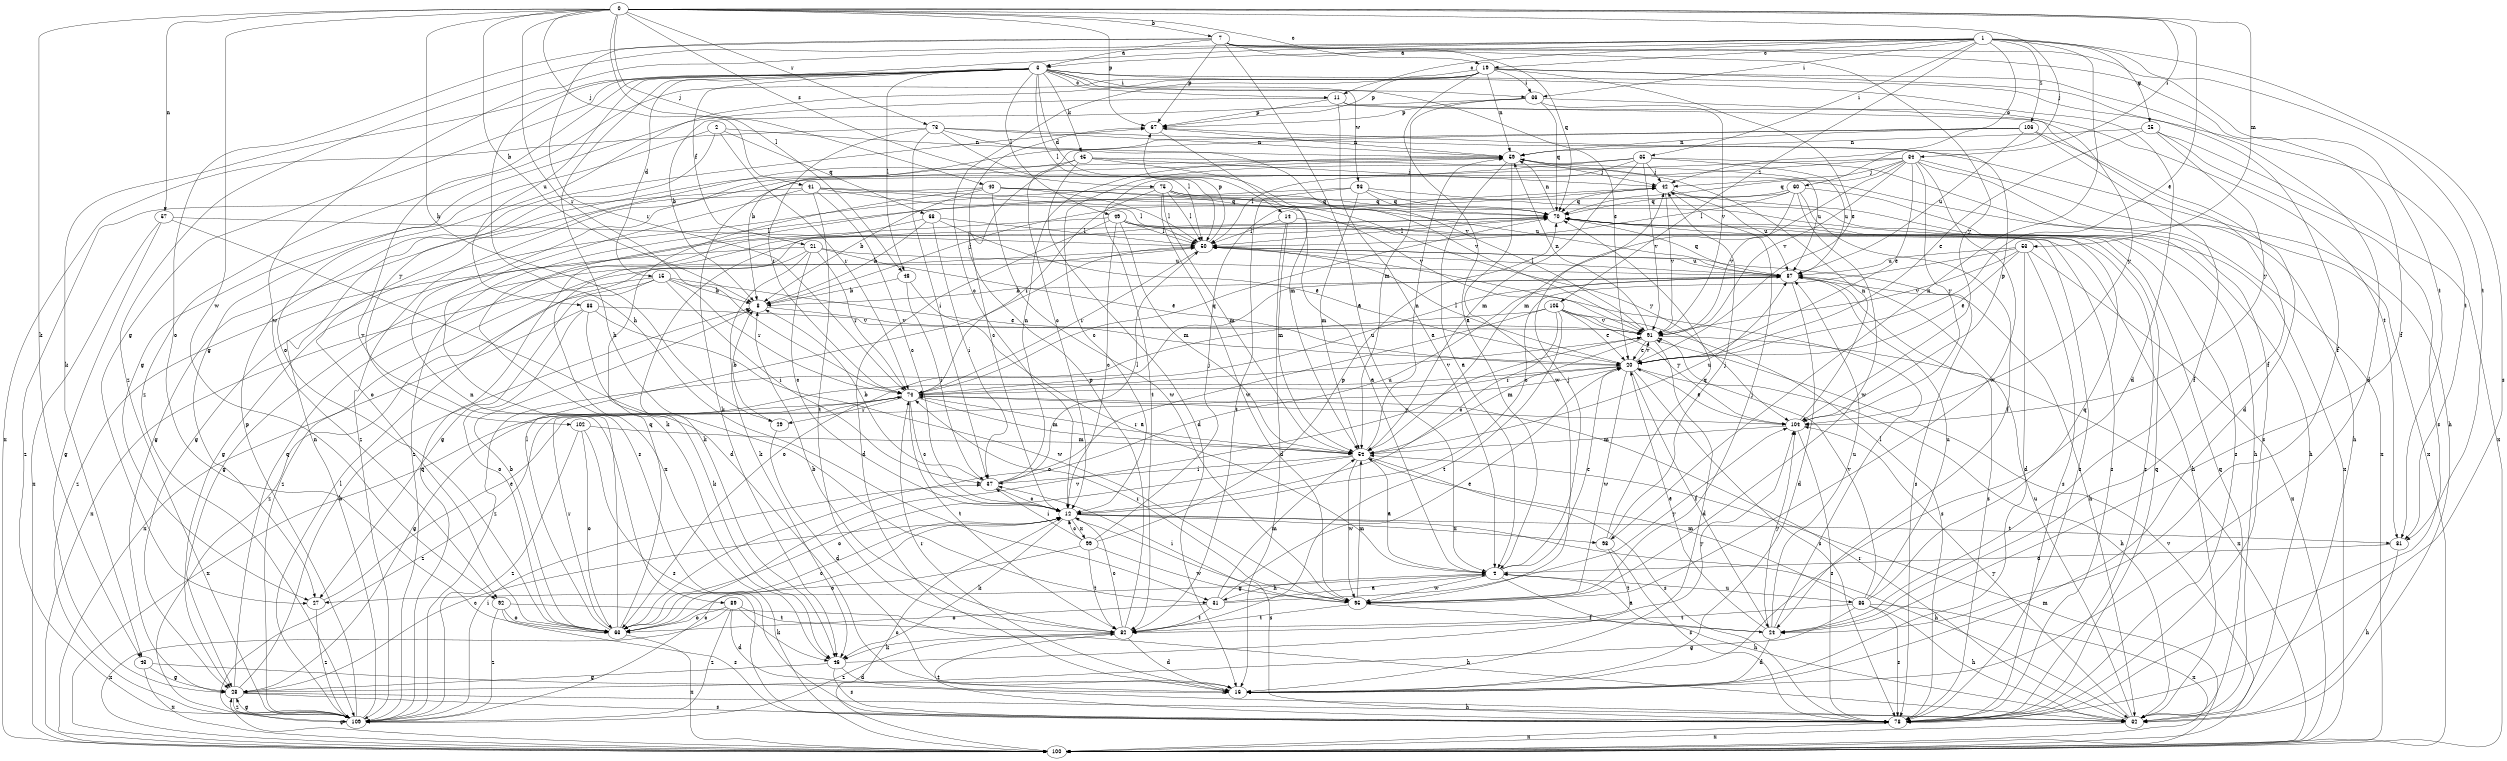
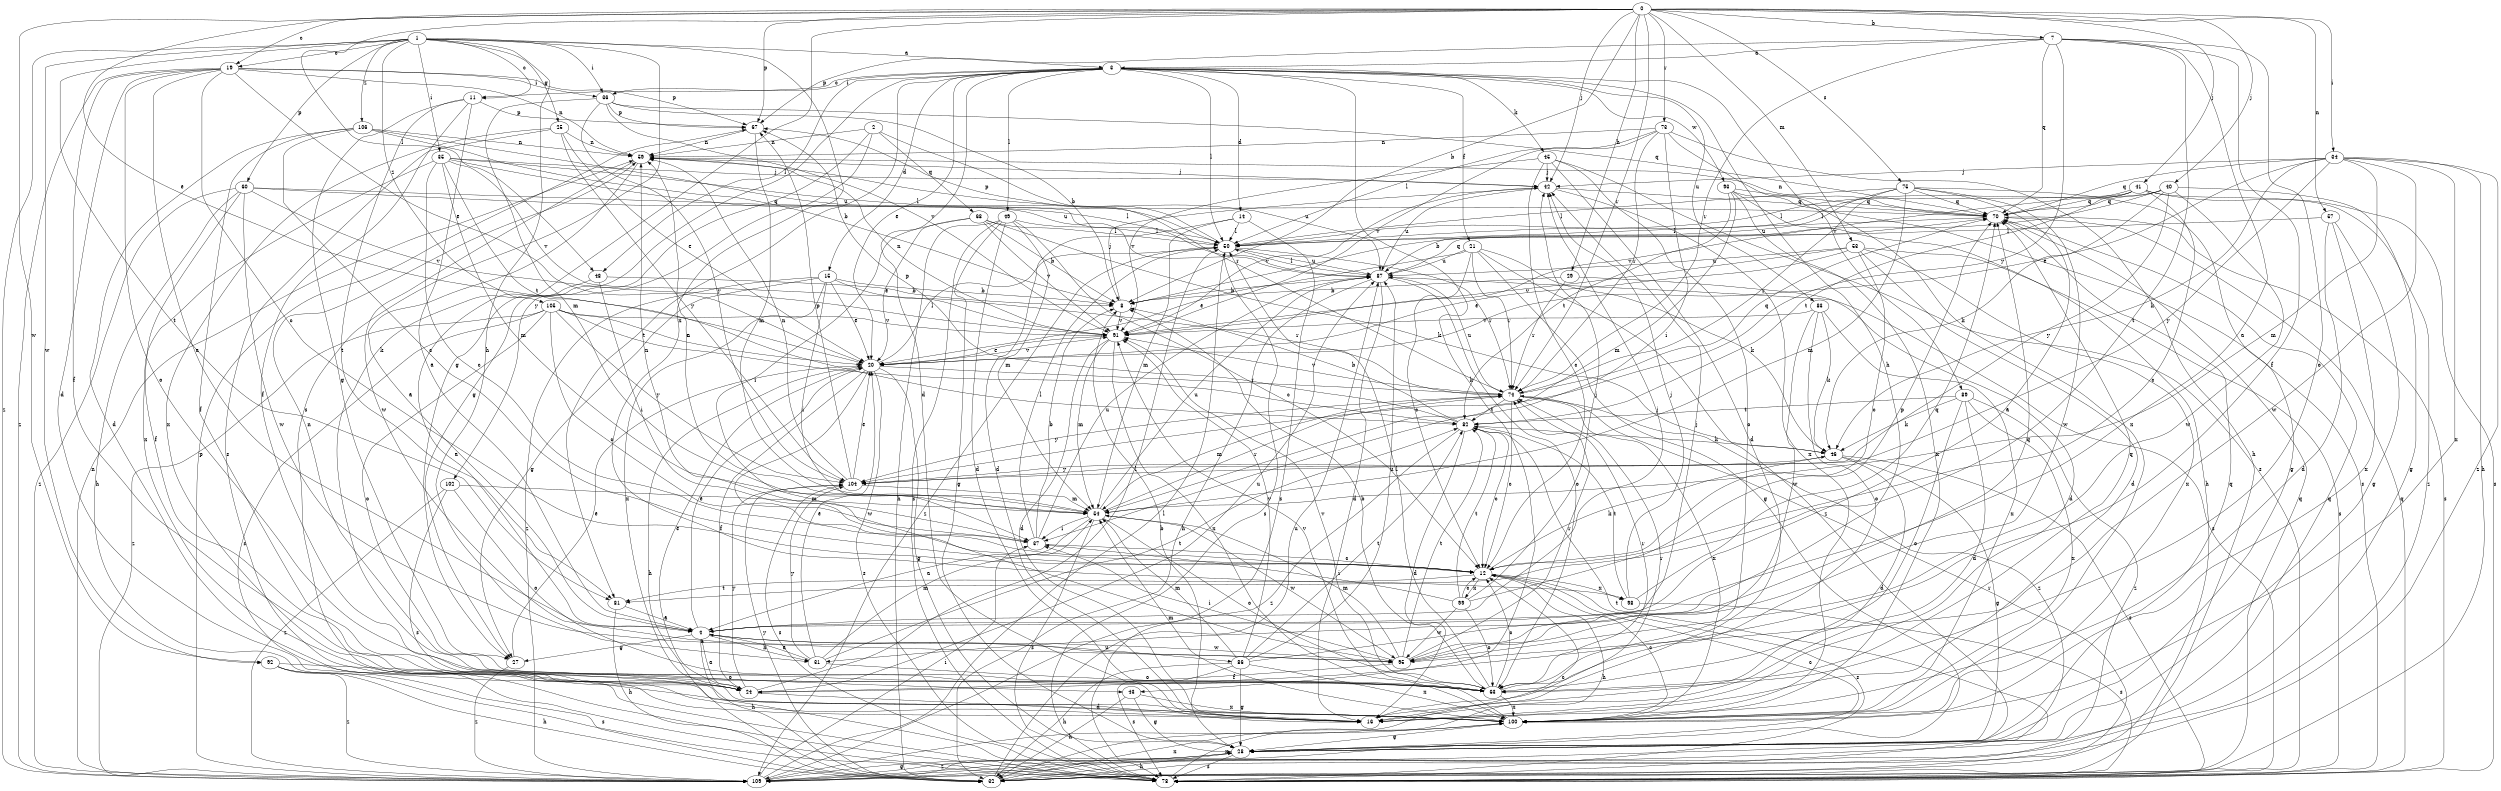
  strict digraph {
    0
    7
    8
    n4 [label=19]
    20
    29
    34
    40
    41
    42
    43
    48
    53
    57
    67
    73
    74
    75
    92
    3
    81
    4
    24
    63
    70
    104
    91
    36
    109
    59
    16
    12
    78
    50
    32
    95
    28
    46
    54
    100
    82
    87
    37
    1
    11
    25
    31
    35
    60
    98
    105
    106
    27
    14
    15
    21
    45
    49
    83
    89
    93
    2
    68
    102
    86
    99
    0 -> 7 [label=b]
    0 -> 8 [label=b]
    0 -> n4 [label=c]
    0 -> 20 [label=e]
    0 -> 29 [label=h]
    0 -> 34 [label=i]
    0 -> 40 [label=j]
    0 -> 41 [label=j]
    0 -> 42 [label=j]
    0 -> 43 [label=k]
    0 -> 48 [label=l]
    0 -> 53 [label=m]
    0 -> 57 [label=n]
    0 -> 67 [label=p]
    0 -> 73 [label=r]
    0 -> 74 [label=r]
    0 -> 75 [label=s]
    0 -> 92 [label=w]
    7 -> 67 [label=p]
    7 -> 74 [label=r]
    7 -> 3 [label=a]
    7 -> 81 [label=t]
    7 -> 4 [label=a]
    7 -> 24 [label=f]
    7 -> 63 [label=o]
    7 -> 70 [label=q]
    7 -> 104 [label=y]
    8 -> 42 [label=j]
    8 -> 91 [label=v]
    n4 -> 20 [label=e]
    n4 -> 67 [label=p]
    n4 -> 4 [label=a]
    n4 -> 24 [label=f]
    n4 -> 63 [label=o]
    n4 -> 36 [label=i]
    n4 -> 109 [label=z]
    n4 -> 59 [label=n]
    n4 -> 16 [label=d]
    n4 -> 12 [label=c]
    20 -> 74 [label=r]
    20 -> 24 [label=f]
    20 -> 91 [label=v]
    20 -> 78 [label=s]
    20 -> 50 [label=l]
    20 -> 32 [label=h]
    20 -> 95 [label=w]
    20 -> 28 [label=g]
    29 -> 8 [label=b]
-   74 -> 29 [label=r]
+   29 -> 74 [label=r]
    29 -> 16 [label=d]
    34 -> 20 [label=e]
    34 -> 42 [label=j]
    34 -> 70 [label=q]
    34 -> 104 [label=y]
-   34 -> 91 [label=v]
+   68 -> 91 [label=v]
    34 -> 109 [label=z]
    34 -> 32 [label=h]
    34 -> 95 [label=w]
    34 -> 46 [label=k]
    34 -> 54 [label=m]
    34 -> 100 [label=x]
    40 -> 8 [label=b]
    40 -> 70 [label=q]
    40 -> 104 [label=y]
    40 -> 50 [label=l]
    40 -> 95 [label=w]
    40 -> 28 [label=g]
    40 -> 46 [label=k]
    41 -> 70 [label=q]
    41 -> 91 [label=v]
    41 -> 109 [label=z]
    41 -> 12 [label=c]
    41 -> 78 [label=s]
    41 -> 50 [label=l]
    41 -> 82 [label=t]
    42 -> 70 [label=q]
    42 -> 91 [label=v]
    42 -> 100 [label=x]
    42 -> 87 [label=u]
    43 -> 32 [label=h]
    43 -> 28 [label=g]
    43 -> 100 [label=x]
    48 -> 8 [label=b]
    48 -> 4 [label=a]
    48 -> 37 [label=i]
    53 -> 20 [label=e]
    53 -> 91 [label=v]
    53 -> 16 [label=d]
    53 -> 12 [label=c]
    53 -> 78 [label=s]
    53 -> 100 [label=x]
    53 -> 87 [label=u]
    57 -> 16 [label=d]
    57 -> 50 [label=l]
    57 -> 28 [label=g]
    57 -> 100 [label=x]
    67 -> 59 [label=n]
    67 -> 54 [label=m]
    73 -> 74 [label=r]
    73 -> 91 [label=v]
    73 -> 59 [label=n]
    73 -> 50 [label=l]
    73 -> 32 [label=h]
    73 -> 100 [label=x]
    73 -> 37 [label=i]
    74 -> 70 [label=q]
    74 -> 104 [label=y]
    74 -> 91 [label=v]
    74 -> 109 [label=z]
    74 -> 12 [label=c]
    74 -> 54 [label=m]
    74 -> 100 [label=x]
    74 -> 82 [label=t]
    74 -> 87 [label=u]
    75 -> 74 [label=r]
    75 -> 4 [label=a]
    75 -> 70 [label=q]
    75 -> 50 [label=l]
    75 -> 95 [label=w]
    75 -> 28 [label=g]
    75 -> 54 [label=m]
    75 -> 87 [label=u]
    92 -> 63 [label=o]
    92 -> 109 [label=z]
    92 -> 78 [label=s]
    92 -> 32 [label=h]
    3 -> 20 [label=e]
    3 -> 43 [label=k]
    3 -> 48 [label=l]
    3 -> 81 [label=t]
    3 -> 36 [label=i]
    3 -> 16 [label=d]
    3 -> 50 [label=l]
    3 -> 11 [label=c]
    3 -> 31 [label=h]
    3 -> 27 [label=g]
    3 -> 14 [label=d]
    3 -> 15 [label=d]
    3 -> 21 [label=f]
    3 -> 45 [label=k]
    3 -> 49 [label=l]
    3 -> 83 [label=u]
    3 -> 89 [label=v]
    3 -> 93 [label=w]
    81 -> 4 [label=a]
    81 -> 32 [label=h]
    4 -> 20 [label=e]
    4 -> 42 [label=j]
    4 -> 32 [label=h]
    4 -> 95 [label=w]
    4 -> 31 [label=h]
    4 -> 27 [label=g]
    4 -> 86 [label=u]
    24 -> 20 [label=e]
    24 -> 4 [label=a]
    24 -> 104 [label=y]
    24 -> 16 [label=d]
    24 -> 50 [label=l]
    24 -> 87 [label=u]
    63 -> 8 [label=b]
    63 -> 74 [label=r]
    63 -> 70 [label=q]
    63 -> 91 [label=v]
    63 -> 59 [label=n]
    63 -> 12 [label=c]
    63 -> 50 [label=l]
    63 -> 100 [label=x]
    70 -> 59 [label=n]
    70 -> 78 [label=s]
    70 -> 50 [label=l]
    104 -> 20 [label=e]
    104 -> 67 [label=p]
    104 -> 59 [label=n]
    104 -> 78 [label=s]
    104 -> 54 [label=m]
    91 -> 20 [label=e]
    91 -> 59 [label=n]
    91 -> 16 [label=d]
    91 -> 54 [label=m]
    91 -> 100 [label=x]
    36 -> 8 [label=b]
    36 -> 67 [label=p]
    36 -> 70 [label=q]
    36 -> 104 [label=y]
    36 -> 91 [label=v]
    36 -> 54 [label=m]
    109 -> 67 [label=p]
    109 -> 70 [label=q]
    109 -> 59 [label=n]
    109 -> 12 [label=c]
    109 -> 50 [label=l]
    109 -> 28 [label=g]
    109 -> 37 [label=i]
    59 -> 42 [label=j]
    59 -> 4 [label=a]
    59 -> 95 [label=w]
    59 -> 87 [label=u]
    16 -> 74 [label=r]
    12 -> 81 [label=t]
    12 -> 78 [label=s]
    12 -> 32 [label=h]
    12 -> 46 [label=k]
    12 -> 98 [label=x]
    12 -> 99 [label=x]
    78 -> 70 [label=q]
    78 -> 100 [label=x]
    78 -> 82 [label=t]
    50 -> 67 [label=p]
    50 -> 74 [label=r]
    50 -> 109 [label=z]
    50 -> 78 [label=s]
    50 -> 87 [label=u]
    32 -> 74 [label=r]
    32 -> 70 [label=q]
    32 -> 104 [label=y]
    32 -> 100 [label=x]
    32 -> 87 [label=u]
    95 -> 42 [label=j]
    95 -> 74 [label=r]
    95 -> 24 [label=f]
    95 -> 54 [label=m]
    95 -> 82 [label=t]
    95 -> 37 [label=i]
    28 -> 8 [label=b]
    28 -> 70 [label=q]
    28 -> 109 [label=z]
    28 -> 12 [label=c]
    28 -> 78 [label=s]
    28 -> 32 [label=h]
    46 -> 104 [label=y]
    46 -> 16 [label=d]
    46 -> 78 [label=s]
    46 -> 28 [label=g]
    54 -> 74 [label=r]
    54 -> 4 [label=a]
    54 -> 63 [label=o]
    54 -> 59 [label=n]
    54 -> 78 [label=s]
    54 -> 95 [label=w]
    54 -> 87 [label=u]
    54 -> 37 [label=i]
    100 -> 91 [label=v]
    100 -> 12 [label=c]
    100 -> 28 [label=g]
    100 -> 54 [label=m]
    82 -> 8 [label=b]
    82 -> 67 [label=p]
    82 -> 109 [label=z]
    82 -> 16 [label=d]
    82 -> 12 [label=c]
    82 -> 46 [label=k]
    87 -> 8 [label=b]
    87 -> 63 [label=o]
    87 -> 70 [label=q]
    87 -> 16 [label=d]
    87 -> 78 [label=s]
    87 -> 50 [label=l]
    87 -> 32 [label=h]
    37 -> 8 [label=b]
    37 -> 59 [label=n]
    37 -> 12 [label=c]
    37 -> 50 [label=l]
    37 -> 87 [label=u]
    1 -> n4 [label=c]
    1 -> 92 [label=w]
    1 -> 3 [label=a]
    1 -> 81 [label=t]
    1 -> 36 [label=i]
    1 -> 109 [label=z]
    1 -> 78 [label=s]
    1 -> 11 [label=c]
    1 -> 25 [label=g]
    1 -> 31 [label=h]
    1 -> 35 [label=i]
-   1 -> 60 [label=o]
+   1 -> 60 [label=p]
    1 -> 98 [label=x]
    1 -> 105 [label=z]
    1 -> 106 [label=z]
    11 -> 67 [label=p]
    11 -> 81 [label=t]
    11 -> 4 [label=a]
    11 -> 24 [label=f]
    11 -> 27 [label=g]
    25 -> 20 [label=e]
    25 -> 104 [label=y]
    25 -> 59 [label=n]
    25 -> 78 [label=s]
    25 -> 100 [label=x]
    31 -> 20 [label=e]
    31 -> 4 [label=a]
    31 -> 63 [label=o]
    31 -> 104 [label=y]
    31 -> 54 [label=m]
    31 -> 82 [label=t]
    35 -> 42 [label=j]
    35 -> 91 [label=v]
    35 -> 12 [label=c]
    35 -> 50 [label=l]
    35 -> 54 [label=m]
    35 -> 100 [label=x]
    35 -> 82 [label=t]
    35 -> 87 [label=u]
    60 -> 24 [label=f]
    60 -> 70 [label=q]
    60 -> 91 [label=v]
    60 -> 109 [label=z]
    60 -> 50 [label=l]
    60 -> 32 [label=h]
    60 -> 95 [label=w]
    98 -> 42 [label=j]
    98 -> 70 [label=q]
    98 -> 78 [label=s]
    98 -> 82 [label=t]
    105 -> 20 [label=e]
    105 -> 63 [label=o]
    105 -> 104 [label=y]
    105 -> 91 [label=v]
    105 -> 109 [label=z]
    105 -> 12 [label=c]
    105 -> 78 [label=s]
    105 -> 82 [label=t]
    106 -> 8 [label=b]
    106 -> 24 [label=f]
    106 -> 59 [label=n]
    106 -> 16 [label=d]
    106 -> 12 [label=c]
    106 -> 87 [label=u]
    27 -> 20 [label=e]
    27 -> 109 [label=z]
    14 -> 16 [label=d]
    14 -> 78 [label=s]
    14 -> 50 [label=l]
    14 -> 54 [label=m]
    15 -> 8 [label=b]
    15 -> 20 [label=e]
    15 -> 74 [label=r]
    15 -> 109 [label=z]
    15 -> 100 [label=x]
    15 -> 37 [label=i]
    15 -> 27 [label=g]
    21 -> 20 [label=e]
    21 -> 74 [label=r]
    21 -> 109 [label=z]
    21 -> 12 [label=c]
    21 -> 28 [label=g]
    21 -> 46 [label=k]
    21 -> 87 [label=u]
    45 -> 42 [label=j]
    45 -> 63 [label=o]
    45 -> 91 [label=v]
    45 -> 16 [label=d]
    45 -> 12 [label=c]
    45 -> 78 [label=s]
    49 -> 16 [label=d]
    49 -> 12 [label=c]
    49 -> 78 [label=s]
    49 -> 50 [label=l]
    49 -> 32 [label=h]
    49 -> 28 [label=g]
    49 -> 54 [label=m]
    83 -> 63 [label=o]
    83 -> 91 [label=v]
    83 -> 95 [label=w]
    83 -> 46 [label=k]
    83 -> 100 [label=x]
    89 -> 63 [label=o]
    89 -> 109 [label=z]
    89 -> 16 [label=d]
    89 -> 46 [label=k]
    89 -> 100 [label=x]
    89 -> 82 [label=t]
    93 -> 70 [label=q]
    93 -> 78 [label=s]
    93 -> 32 [label=h]
    93 -> 54 [label=m]
    93 -> 100 [label=x]
    93 -> 82 [label=t]
    2 -> 74 [label=r]
    2 -> 59 [label=n]
    2 -> 27 [label=g]
    2 -> 68 [label=q]
    2 -> 102 [label=y]
    68 -> 8 [label=b]
    68 -> 20 [label=e]
    68 -> 50 [label=l]
    68 -> 46 [label=k]
    68 -> 37 [label=i]
    102 -> 63 [label=o]
    102 -> 109 [label=z]
    102 -> 78 [label=s]
    102 -> 54 [label=m]
    86 -> 70 [label=q]
    86 -> 91 [label=v]
    86 -> 78 [label=s]
    86 -> 32 [label=h]
    86 -> 28 [label=g]
    86 -> 54 [label=m]
    86 -> 100 [label=x]
    86 -> 82 [label=t]
    86 -> 87 [label=u]
    99 -> 42 [label=j]
    99 -> 63 [label=o]
    99 -> 70 [label=p]
    99 -> 12 [label=c]
    99 -> 95 [label=w]
    99 -> 82 [label=t]
    99 -> 37 [label=i]
  }
